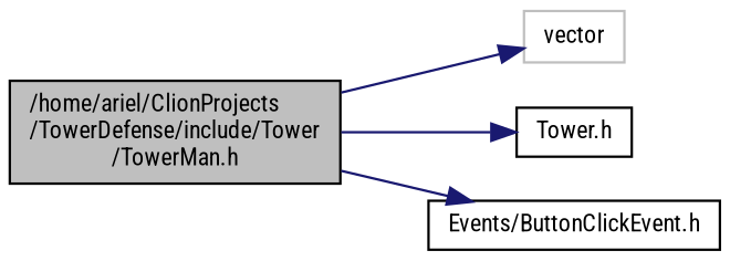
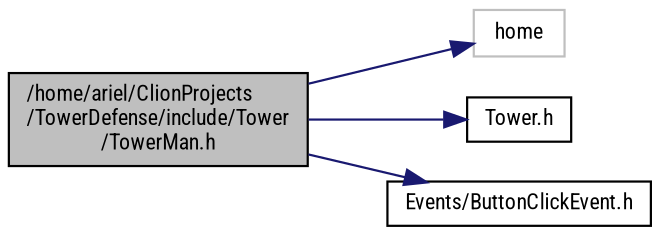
  digraph {
    fontname="Roboto Condensed"
    rankdir=LR
    node [color=black fillcolor=white fontname="Roboto Condensed" fontsize=10 shape=record style=filled]
    edge [color=midnightblue fontname="Roboto Condensed" fontsize=10 labelfontname=Helvetica labelfontsize=10 style=solid]
    n1 [fillcolor=grey75 fontcolor=black height=0.2 label="/home/ariel/ClionProjects\l/TowerDefense/include/Tower\l/TowerMan.h" width=0.4]
-   n2 [color=grey75 height=0.2 label=vector width=0.4]
+   n2 [color=grey75 height=0.2 label=home width=0.4]
    n3 [height=0.2 label="Tower.h" width=0.4]
    n4 [height=0.2 label="Events/ButtonClickEvent.h" width=0.4]
    n1 -> n2
    n1 -> n3
    n1 -> n4
  }
